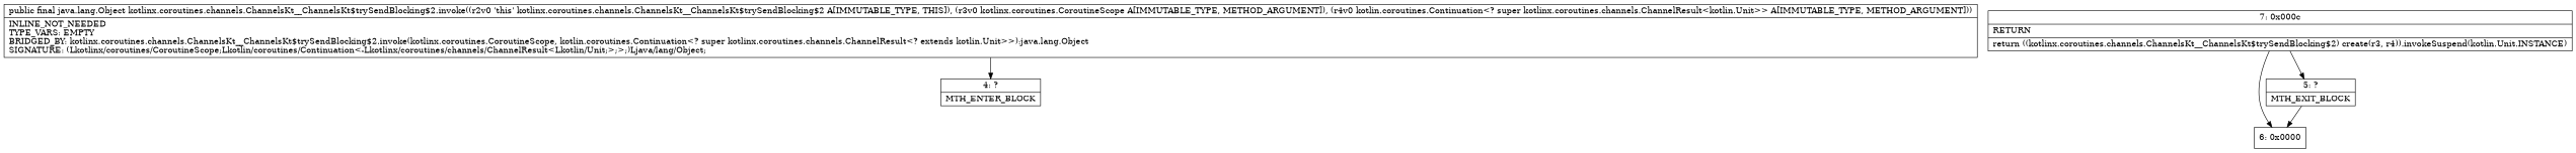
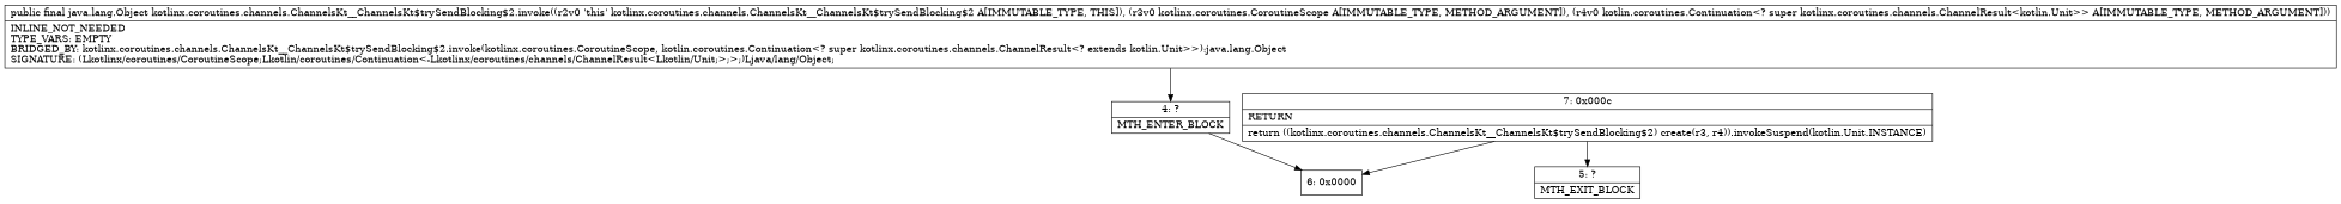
  digraph {
    node [shape=record]
    n1 [label="{4\:\ ?|MTH_ENTER_BLOCK\l}"]
    n2 [label="{6\:\ 0x0000}"]
    n3 [label="{7\:\ 0x000c|RETURN\l|return ((kotlinx.coroutines.channels.ChannelsKt__ChannelsKt$trySendBlocking$2) create(r3, r4)).invokeSuspend(kotlin.Unit.INSTANCE)\l}"]
    n4 [label="{5\:\ ?|MTH_EXIT_BLOCK\l}"]
    n5 [label="{public final java.lang.Object kotlinx.coroutines.channels.ChannelsKt__ChannelsKt$trySendBlocking$2.invoke((r2v0 'this' kotlinx.coroutines.channels.ChannelsKt__ChannelsKt$trySendBlocking$2 A[IMMUTABLE_TYPE, THIS]), (r3v0 kotlinx.coroutines.CoroutineScope A[IMMUTABLE_TYPE, METHOD_ARGUMENT]), (r4v0 kotlin.coroutines.Continuation\<? super kotlinx.coroutines.channels.ChannelResult\<kotlin.Unit\>\> A[IMMUTABLE_TYPE, METHOD_ARGUMENT]))  | INLINE_NOT_NEEDED\lTYPE_VARS: EMPTY\lBRIDGED_BY: kotlinx.coroutines.channels.ChannelsKt__ChannelsKt$trySendBlocking$2.invoke(kotlinx.coroutines.CoroutineScope, kotlin.coroutines.Continuation\<? super kotlinx.coroutines.channels.ChannelResult\<? extends kotlin.Unit\>\>):java.lang.Object\lSIGNATURE: (Lkotlinx\/coroutines\/CoroutineScope;Lkotlin\/coroutines\/Continuation\<\-Lkotlinx\/coroutines\/channels\/ChannelResult\<Lkotlin\/Unit;\>;\>;)Ljava\/lang\/Object;\l}"]
-   n4 -> n2
+   n1 -> n2
    n3 -> n2
    n3 -> n4
    n5 -> n1
  }
